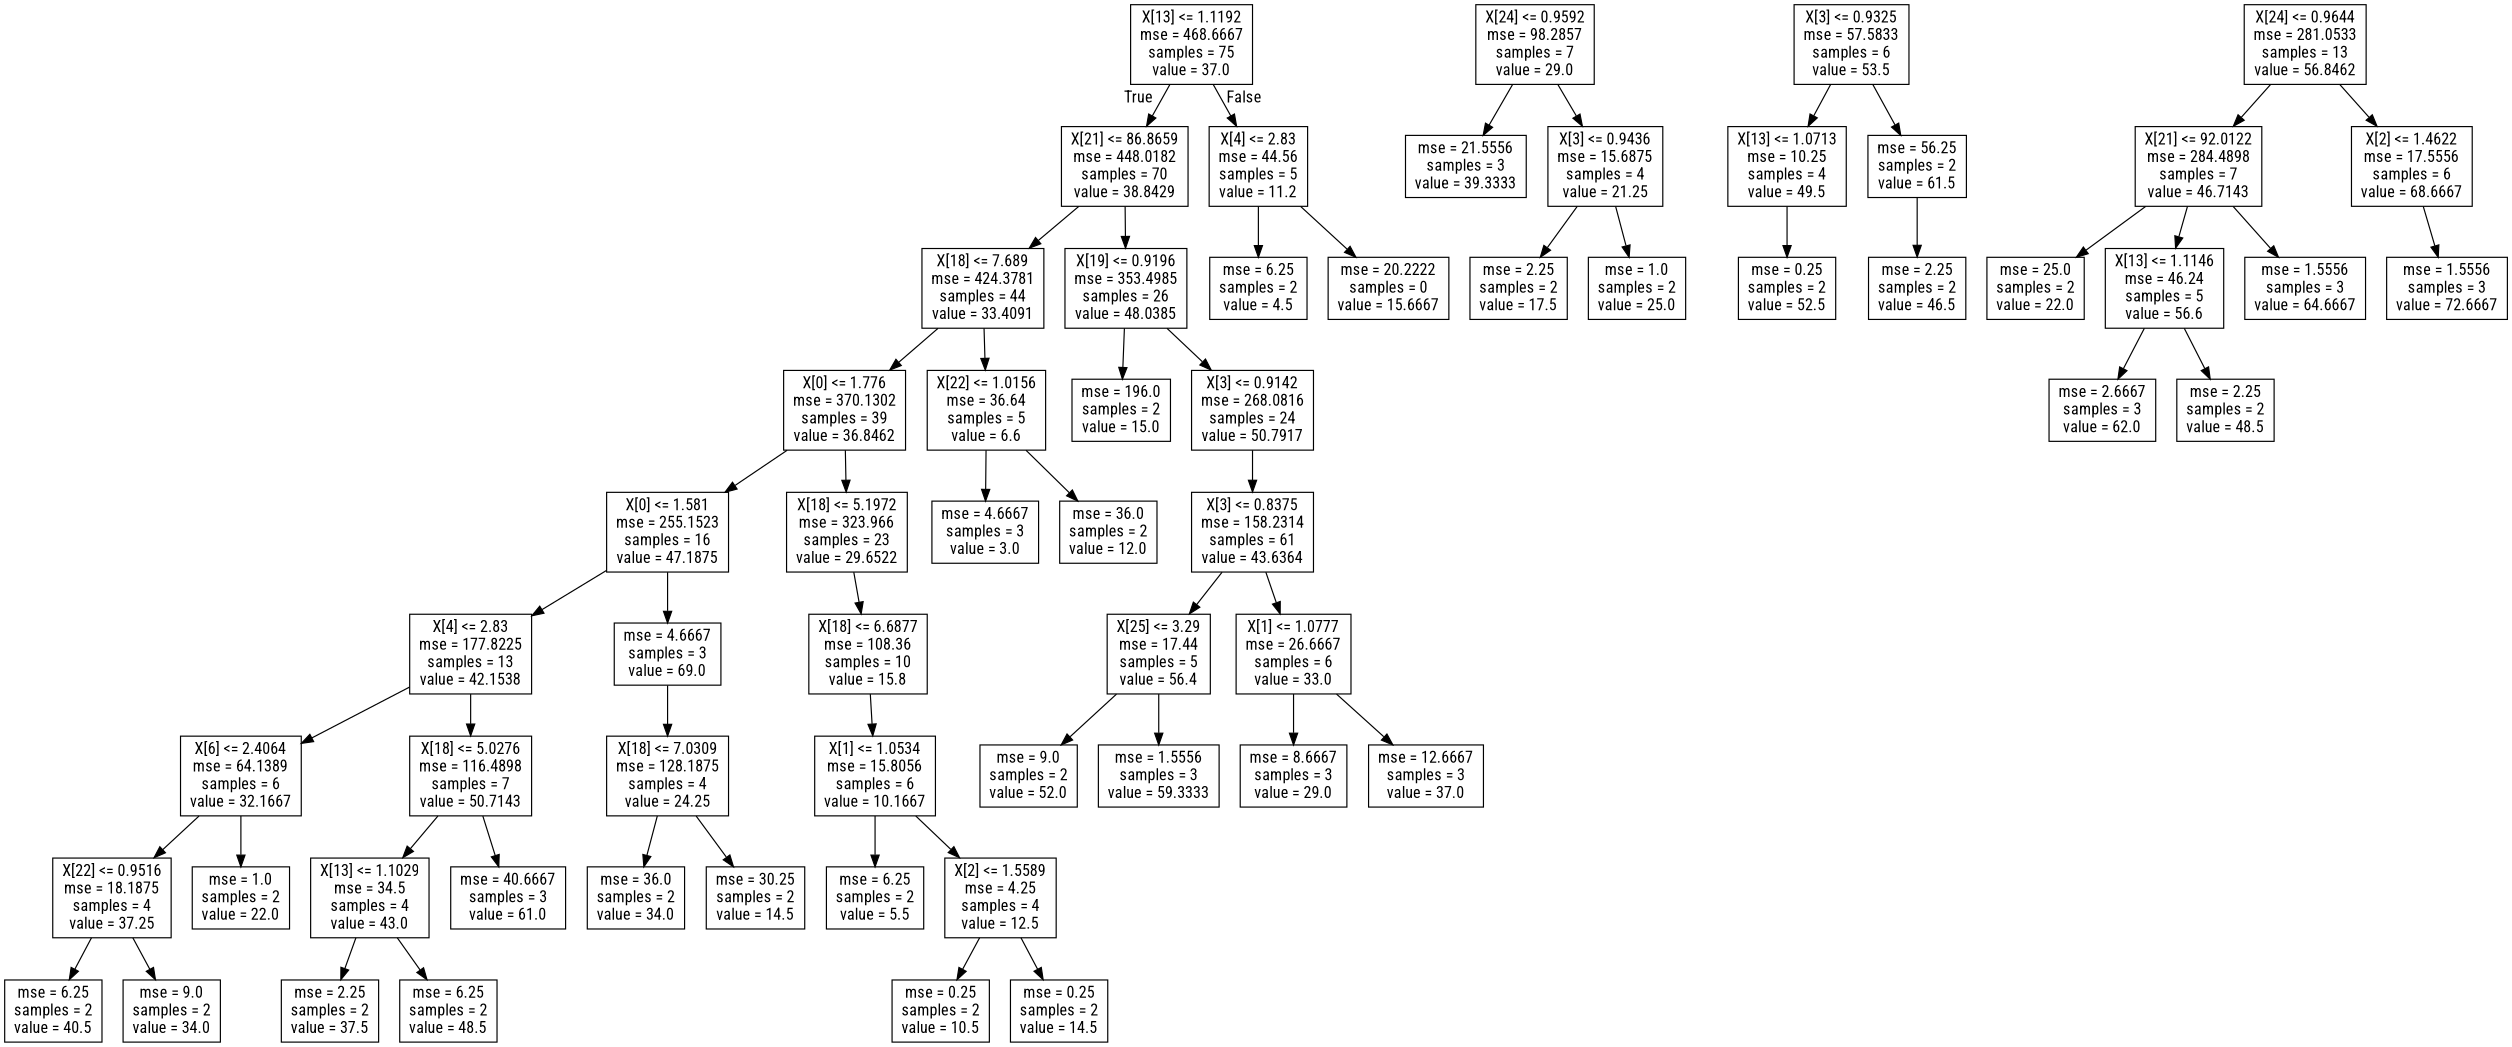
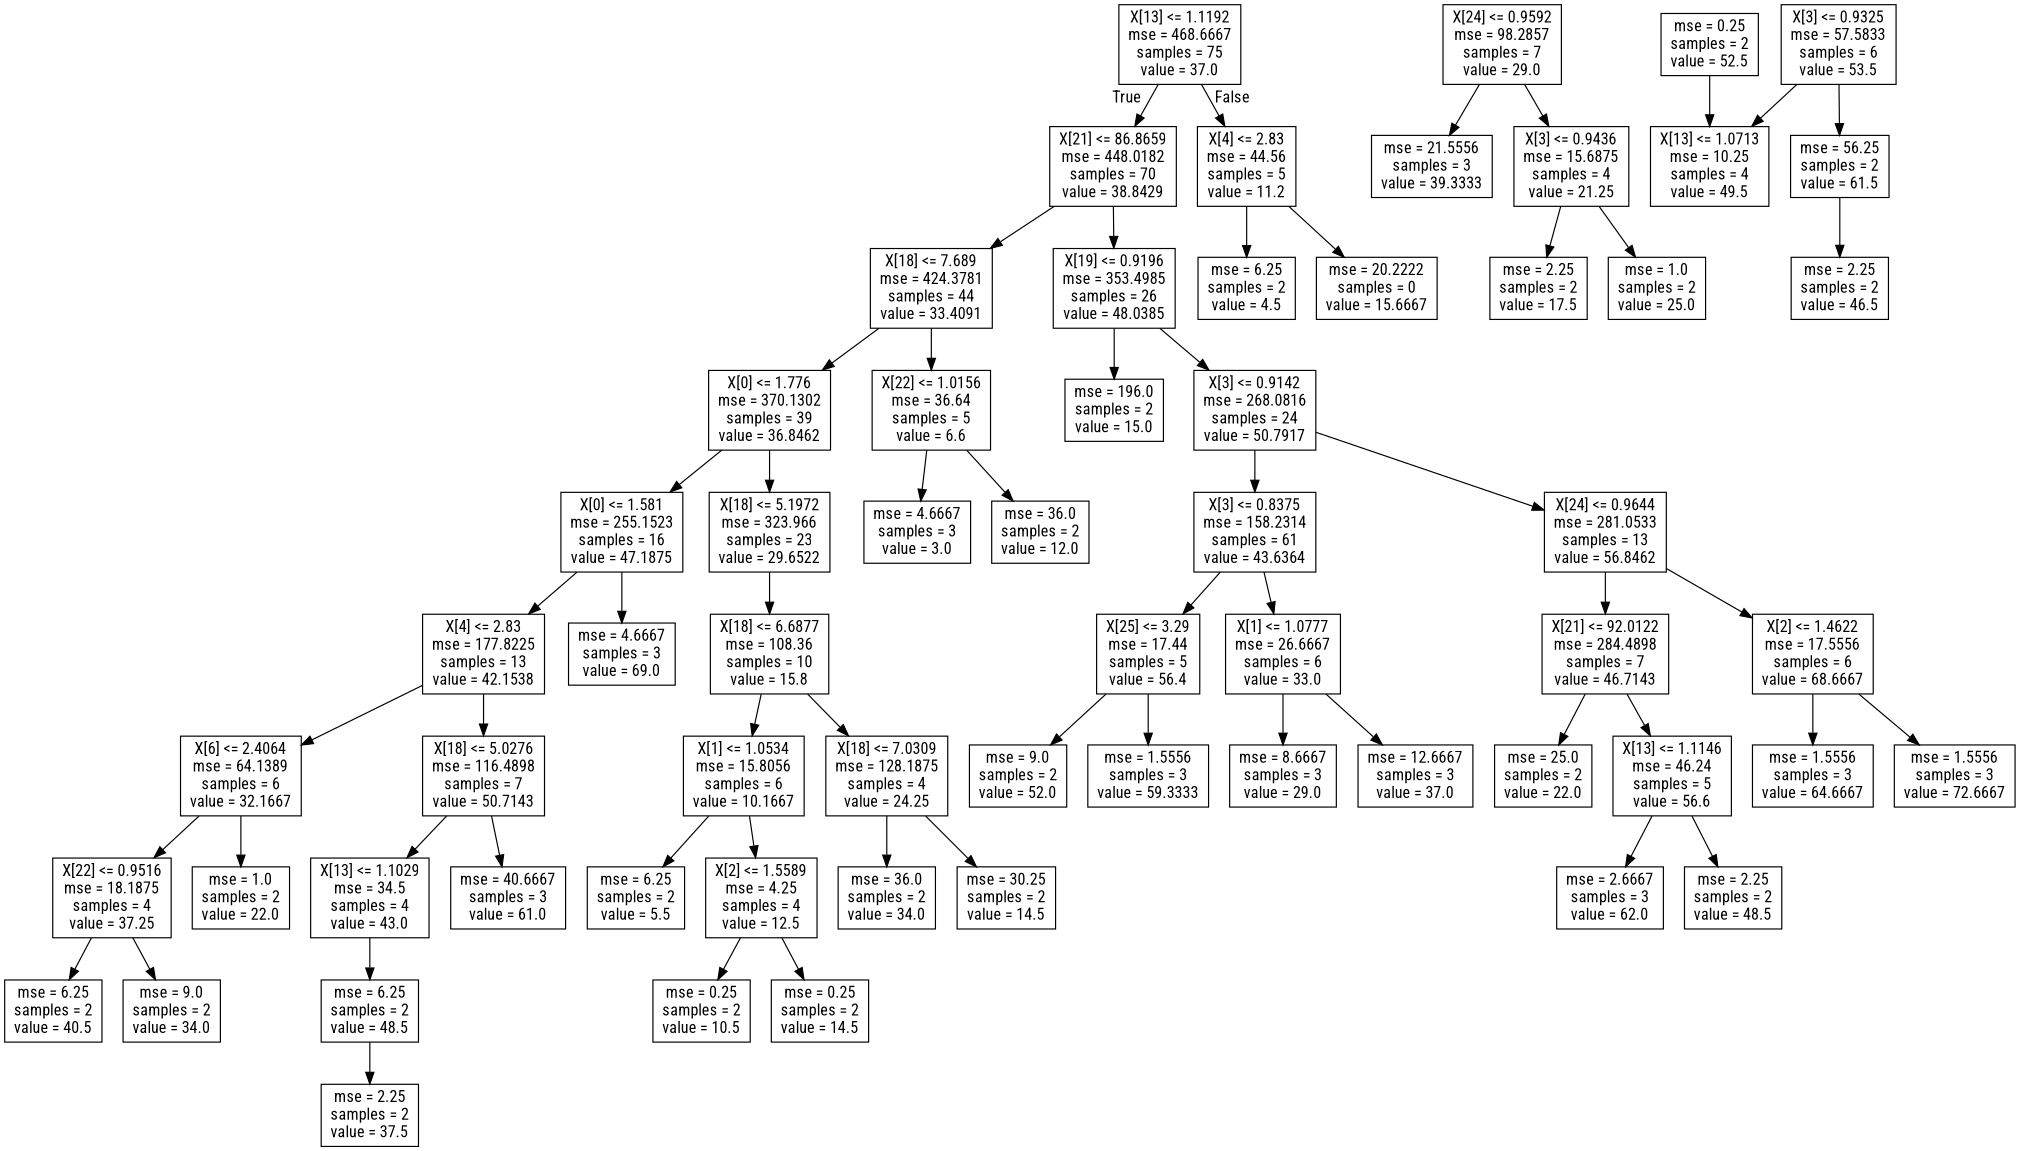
  digraph {
    fontname="Roboto Condensed"
    node [fontname="Roboto Condensed" shape=box]
    edge [fontname="Roboto Condensed"]
    n1 [label="X[13] <= 1.1192\nmse = 468.6667\nsamples = 75\nvalue = 37.0"]
    n2 [label="X[21] <= 86.8659\nmse = 448.0182\nsamples = 70\nvalue = 38.8429"]
    n3 [label="X[4] <= 2.83\nmse = 44.56\nsamples = 5\nvalue = 11.2"]
    n4 [label="X[18] <= 7.689\nmse = 424.3781\nsamples = 44\nvalue = 33.4091"]
    n5 [label="X[19] <= 0.9196\nmse = 353.4985\nsamples = 26\nvalue = 48.0385"]
    n6 [label="mse = 6.25\nsamples = 2\nvalue = 4.5"]
    n7 [label="mse = 20.2222\nsamples = 0\nvalue = 15.6667"]
    n8 [label="X[0] <= 1.776\nmse = 370.1302\nsamples = 39\nvalue = 36.8462"]
    n9 [label="X[22] <= 1.0156\nmse = 36.64\nsamples = 5\nvalue = 6.6"]
    n10 [label="mse = 196.0\nsamples = 2\nvalue = 15.0"]
    n11 [label="X[3] <= 0.9142\nmse = 268.0816\nsamples = 24\nvalue = 50.7917"]
    n12 [label="X[0] <= 1.581\nmse = 255.1523\nsamples = 16\nvalue = 47.1875"]
    n13 [label="X[18] <= 5.1972\nmse = 323.966\nsamples = 23\nvalue = 29.6522"]
    n14 [label="mse = 4.6667\nsamples = 3\nvalue = 3.0"]
    n15 [label="mse = 36.0\nsamples = 2\nvalue = 12.0"]
    n16 [label="X[4] <= 2.83\nmse = 177.8225\nsamples = 13\nvalue = 42.1538"]
    n17 [label="mse = 4.6667\nsamples = 3\nvalue = 69.0"]
    n18 [label="X[18] <= 6.6877\nmse = 108.36\nsamples = 10\nvalue = 15.8"]
    n19 [label="X[6] <= 2.4064\nmse = 64.1389\nsamples = 6\nvalue = 32.1667"]
    n20 [label="X[18] <= 5.0276\nmse = 116.4898\nsamples = 7\nvalue = 50.7143"]
    n21 [label="X[22] <= 0.9516\nmse = 18.1875\nsamples = 4\nvalue = 37.25"]
    n22 [label="mse = 1.0\nsamples = 2\nvalue = 22.0"]
    n23 [label="X[13] <= 1.1029\nmse = 34.5\nsamples = 4\nvalue = 43.0"]
    n24 [label="mse = 40.6667\nsamples = 3\nvalue = 61.0"]
    n25 [label="mse = 6.25\nsamples = 2\nvalue = 40.5"]
    n26 [label="mse = 9.0\nsamples = 2\nvalue = 34.0"]
    n27 [label="mse = 2.25\nsamples = 2\nvalue = 37.5"]
    n28 [label="mse = 6.25\nsamples = 2\nvalue = 48.5"]
    n29 [label="X[1] <= 1.0534\nmse = 15.8056\nsamples = 6\nvalue = 10.1667"]
    n30 [label="X[18] <= 7.0309\nmse = 128.1875\nsamples = 4\nvalue = 24.25"]
    n31 [label="X[24] <= 0.9592\nmse = 98.2857\nsamples = 7\nvalue = 29.0"]
    n32 [label="mse = 21.5556\nsamples = 3\nvalue = 39.3333"]
    n33 [label="X[3] <= 0.9436\nmse = 15.6875\nsamples = 4\nvalue = 21.25"]
    n34 [label="X[3] <= 0.9325\nmse = 57.5833\nsamples = 6\nvalue = 53.5"]
    n35 [label="X[13] <= 1.0713\nmse = 10.25\nsamples = 4\nvalue = 49.5"]
    n36 [label="mse = 56.25\nsamples = 2\nvalue = 61.5"]
    n37 [label="mse = 2.25\nsamples = 2\nvalue = 17.5"]
    n38 [label="mse = 1.0\nsamples = 2\nvalue = 25.0"]
    n39 [label="mse = 0.25\nsamples = 2\nvalue = 52.5"]
    n40 [label="mse = 2.25\nsamples = 2\nvalue = 46.5"]
    n41 [label="mse = 6.25\nsamples = 2\nvalue = 5.5"]
    n42 [label="X[2] <= 1.5589\nmse = 4.25\nsamples = 4\nvalue = 12.5"]
    n43 [label="mse = 36.0\nsamples = 2\nvalue = 34.0"]
    n44 [label="mse = 30.25\nsamples = 2\nvalue = 14.5"]
    n45 [label="mse = 0.25\nsamples = 2\nvalue = 10.5"]
    n46 [label="mse = 0.25\nsamples = 2\nvalue = 14.5"]
    n47 [label="X[3] <= 0.8375\nmse = 158.2314\nsamples = 61\nvalue = 43.6364"]
    n48 [label="X[24] <= 0.9644\nmse = 281.0533\nsamples = 13\nvalue = 56.8462"]
    n49 [label="X[25] <= 3.29\nmse = 17.44\nsamples = 5\nvalue = 56.4"]
    n50 [label="X[1] <= 1.0777\nmse = 26.6667\nsamples = 6\nvalue = 33.0"]
    n51 [label="X[21] <= 92.0122\nmse = 284.4898\nsamples = 7\nvalue = 46.7143"]
    n52 [label="X[2] <= 1.4622\nmse = 17.5556\nsamples = 6\nvalue = 68.6667"]
    n53 [label="mse = 9.0\nsamples = 2\nvalue = 52.0"]
    n54 [label="mse = 1.5556\nsamples = 3\nvalue = 59.3333"]
    n55 [label="mse = 8.6667\nsamples = 3\nvalue = 29.0"]
    n56 [label="mse = 12.6667\nsamples = 3\nvalue = 37.0"]
    n57 [label="mse = 25.0\nsamples = 2\nvalue = 22.0"]
    n58 [label="X[13] <= 1.1146\nmse = 46.24\nsamples = 5\nvalue = 56.6"]
    n59 [label="mse = 1.5556\nsamples = 3\nvalue = 64.6667"]
    n60 [label="mse = 1.5556\nsamples = 3\nvalue = 72.6667"]
    n61 [label="mse = 2.6667\nsamples = 3\nvalue = 62.0"]
    n62 [label="mse = 2.25\nsamples = 2\nvalue = 48.5"]
    n1 -> n2 [headlabel=True labelangle=45 labeldistance=2.5]
    n1 -> n3 [headlabel=False labelangle=-45 labeldistance=2.5]
    n2 -> n4
    n2 -> n5
    n3 -> n6
    n3 -> n7
    n4 -> n8
    n4 -> n9
    n5 -> n10
    n5 -> n11
    n8 -> n12
    n8 -> n13
    n9 -> n14
    n9 -> n15
    n11 -> n47
+   n11 -> n48
    n12 -> n16
    n12 -> n17
    n13 -> n18
    n16 -> n19
    n16 -> n20
    n18 -> n29
-   n17 -> n30
+   n18 -> n30
    n19 -> n21
    n19 -> n22
    n20 -> n23
    n20 -> n24
    n21 -> n25
    n21 -> n26
-   n23 -> n27
+   n28 -> n27
    n23 -> n28
    n29 -> n41
    n29 -> n42
    n30 -> n43
    n30 -> n44
    n31 -> n32
    n31 -> n33
    n33 -> n37
    n33 -> n38
    n34 -> n35
    n34 -> n36
-   n35 -> n39
+   n39 -> n35
    n36 -> n40
    n42 -> n45
    n42 -> n46
    n47 -> n49
    n47 -> n50
    n48 -> n51
    n48 -> n52
    n49 -> n53
    n49 -> n54
    n50 -> n55
    n50 -> n56
    n51 -> n57
    n51 -> n58
-   n51 -> n59
+   n52 -> n59
    n52 -> n60
    n58 -> n61
    n58 -> n62
  }
